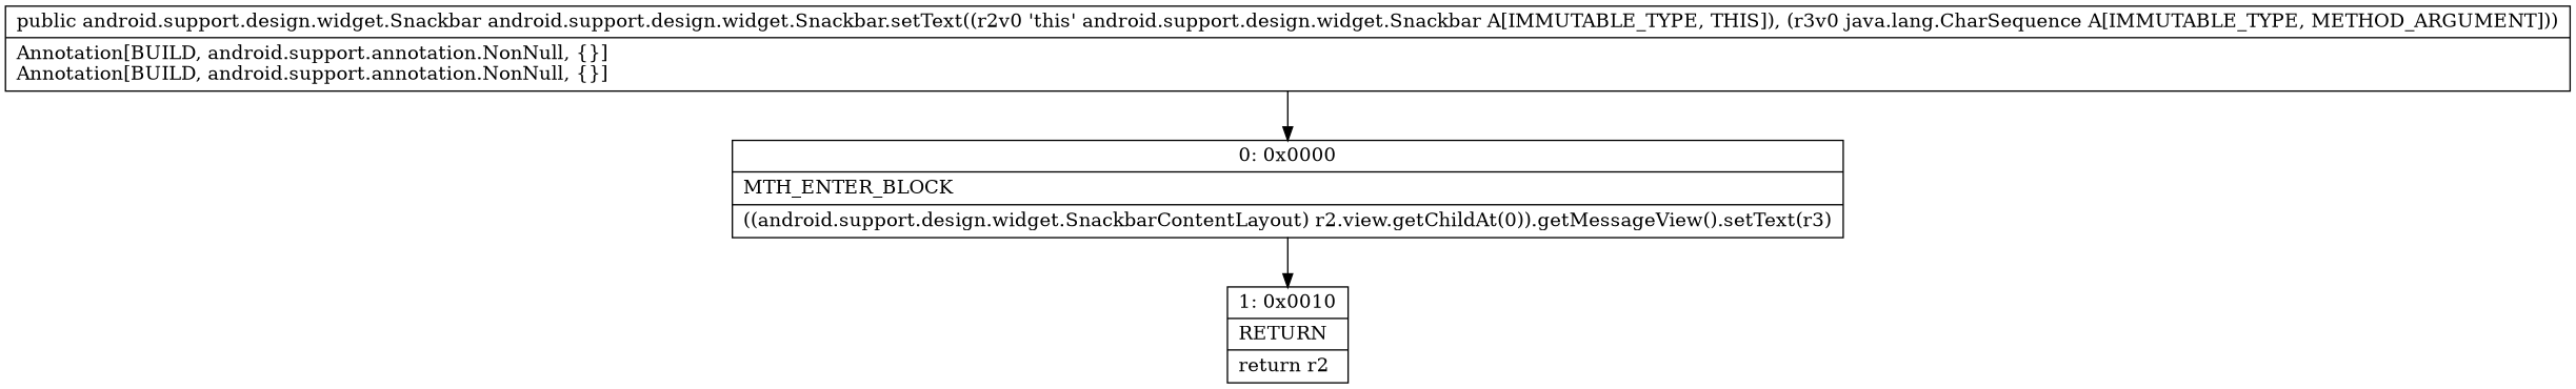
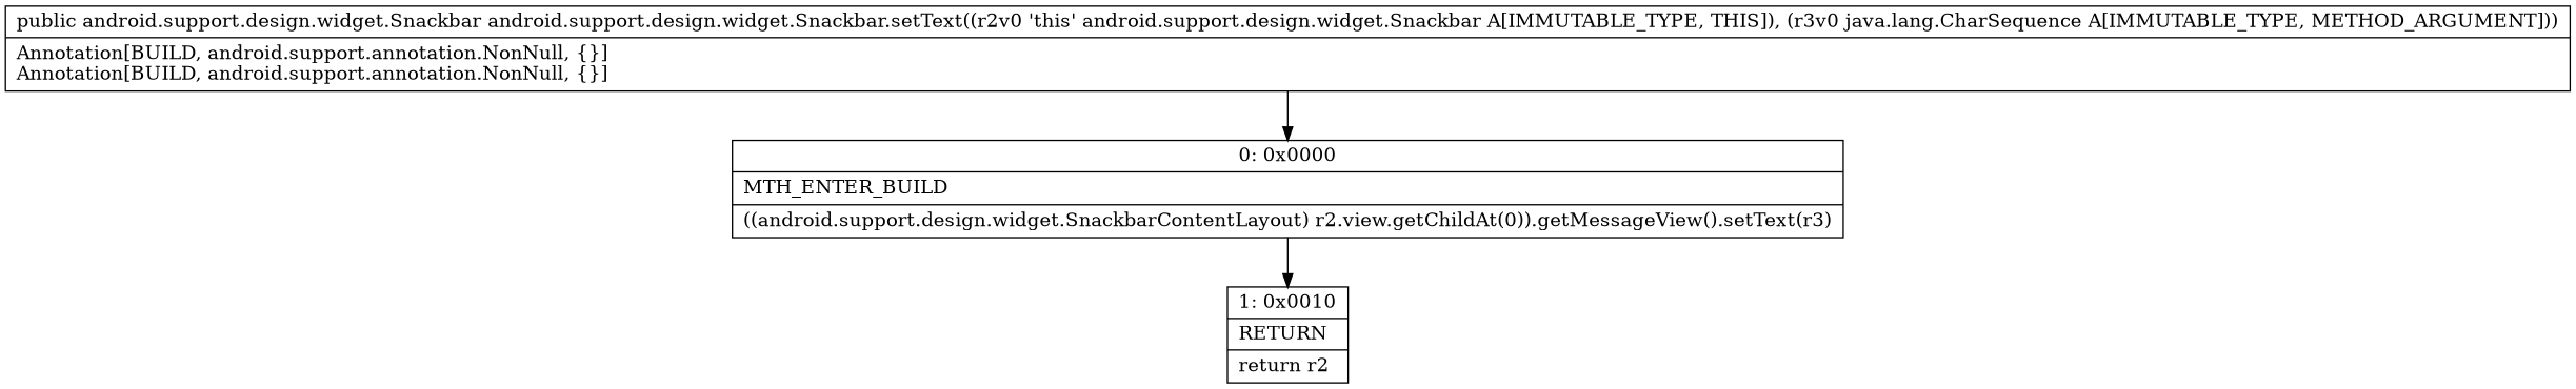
  digraph {
    node [shape=record]
-   n1 [label="{0\:\ 0x0000|MTH_ENTER_BLOCK\l|((android.support.design.widget.SnackbarContentLayout) r2.view.getChildAt(0)).getMessageView().setText(r3)\l}"]
+   n1 [label="{0\:\ 0x0000|MTH_ENTER_BUILD\l|((android.support.design.widget.SnackbarContentLayout) r2.view.getChildAt(0)).getMessageView().setText(r3)\l}"]
    n2 [label="{1\:\ 0x0010|RETURN\l|return r2\l}"]
    n3 [label="{public android.support.design.widget.Snackbar android.support.design.widget.Snackbar.setText((r2v0 'this' android.support.design.widget.Snackbar A[IMMUTABLE_TYPE, THIS]), (r3v0 java.lang.CharSequence A[IMMUTABLE_TYPE, METHOD_ARGUMENT]))  | Annotation[BUILD, android.support.annotation.NonNull, \{\}]\lAnnotation[BUILD, android.support.annotation.NonNull, \{\}]\l}"]
    n1 -> n2
    n3 -> n1
  }
